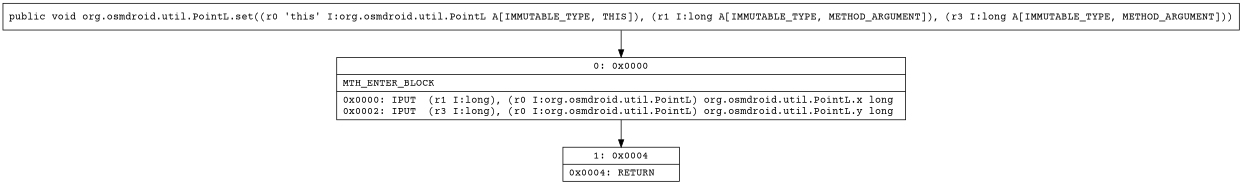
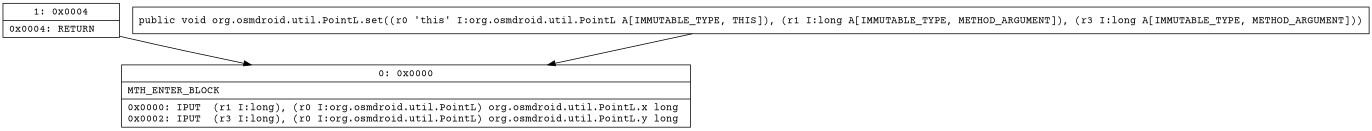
  digraph {
    fontname="Courier Prime"
    node [shape=record fontname="Courier Prime"]
    edge [fontname="Courier Prime"]
    n1 [label="{0\:\ 0x0000|MTH_ENTER_BLOCK\l|0x0000: IPUT  (r1 I:long), (r0 I:org.osmdroid.util.PointL) org.osmdroid.util.PointL.x long \l0x0002: IPUT  (r3 I:long), (r0 I:org.osmdroid.util.PointL) org.osmdroid.util.PointL.y long \l}"]
    n2 [label="{1\:\ 0x0004|0x0004: RETURN   \l}"]
    n3 [label="{public void org.osmdroid.util.PointL.set((r0 'this' I:org.osmdroid.util.PointL A[IMMUTABLE_TYPE, THIS]), (r1 I:long A[IMMUTABLE_TYPE, METHOD_ARGUMENT]), (r3 I:long A[IMMUTABLE_TYPE, METHOD_ARGUMENT])) }"]
-   n1 -> n2
+   n2 -> n1
    n3 -> n1
  }
